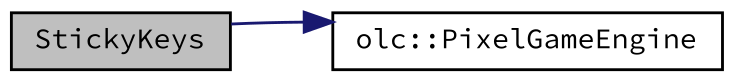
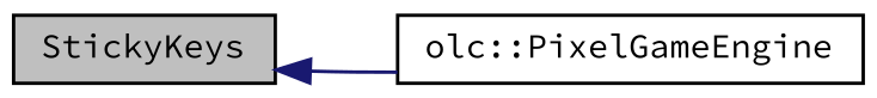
  digraph {
    rankdir=LR
    fontname="Source Code Pro"
    node [color=black fontname="Source Code Pro" fontsize=10 shape=record style=filled]
    n1 [fillcolor=grey75 fontcolor=black height=0.2 label=StickyKeys width=0.4]
    n2 [fillcolor=white height=0.2 label="olc::PixelGameEngine" width=0.4]
-   n2 -> n1 [color=midnightblue dir=back fontname="Source Code Pro" fontsize=10 labelfontname=Helvetica labelfontsize=10 style=solid]
+   n1 -> n2 [color=midnightblue dir=back fontname="Source Code Pro" fontsize=10 labelfontname=Helvetica labelfontsize=10 style=solid]
  }
